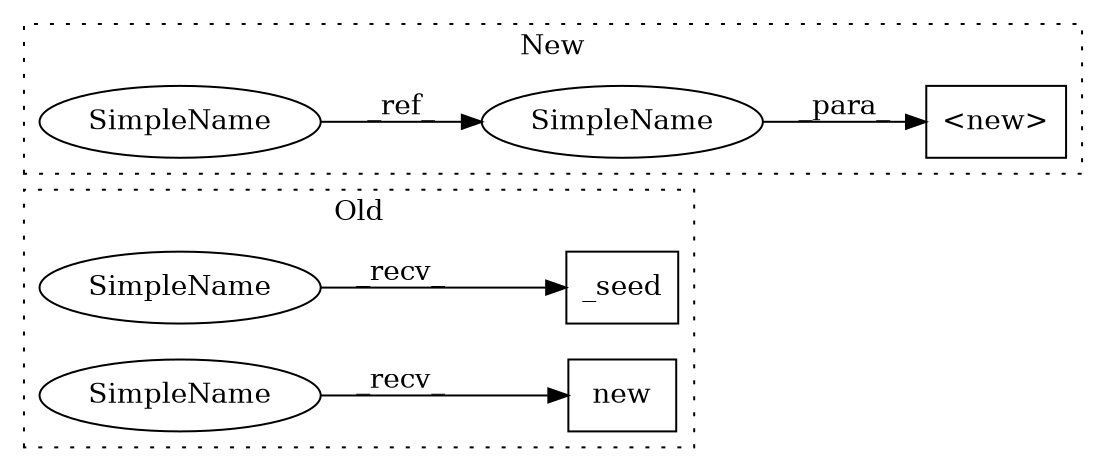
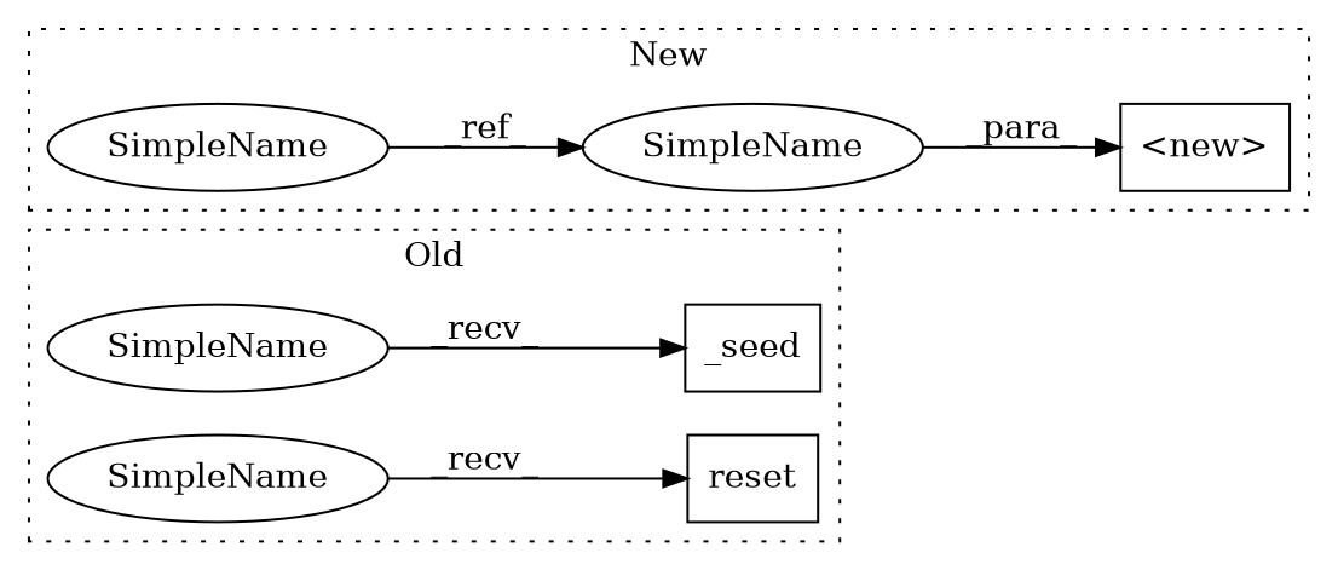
  digraph {
    rankdir=LR
    node [a=42 l=4 shape=ellipse]
-   n1 [a=32 l=7 label=new s=674 shape=box]
+   n1 [a=32 l=7 label=reset s=674 shape=box]
    n2 [a=32 l=7 label=_seed s=656 shape=box]
    n3 [label=SimpleName s=651]
    n4 [label=SimpleName s=669]
    n5 [a=46 l="6,2" label="<new>" s="655,675" shape=box]
    n6 [label=SimpleName s=151]
    n7 [label=SimpleName s=671]
    subgraph cluster_1 {
      label=Old
      style=dotted
      n1
      n2
      n3
      n4
    }
    subgraph cluster_2 {
      label=New
      style=dotted
      n5
      n6
      n7
    }
    n3 -> n2 [label=_recv_]
    n4 -> n1 [label=_recv_]
    n6 -> n7 [label=_ref_]
    n7 -> n5 [label=_para_]
  }
